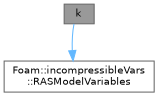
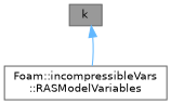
  digraph {
    rankdir=TB
    node [fontname=Helvetica fontsize=10 shape=box style=filled]
    n1 [color=gray40 fillcolor=grey60 fontcolor=black height=0.2 label=k width=0.4]
    n2 [color=grey40 fillcolor=white height=0.2 label="Foam::incompressibleVars\l::RASModelVariables" width=0.4]
-   n1 -> n2 [color=steelblue1 fontname=Helvetica fontsize=10 labelfontname=Helvetica labelfontsize=10 style=solid]
+   n2 -> n1 [color=steelblue1 fontname=Helvetica fontsize=10 labelfontname=Helvetica labelfontsize=10 style=solid]
  }
